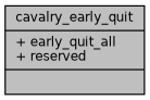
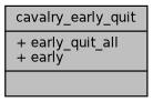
  digraph {
-   n1 [color=black fillcolor=grey75 fontcolor=black fontname=Helvetica fontsize=10 height=0.2 label="{cavalry_early_quit\n|+ early_quit_all\l+ reserved\l|}" shape=record style=filled width=0.4]
+   n1 [color=black fillcolor=grey75 fontcolor=black fontname=Helvetica fontsize=10 height=0.2 label="{cavalry_early_quit\n|+ early_quit_all\l+ early\l|}" shape=record style=filled width=0.4]
  }
